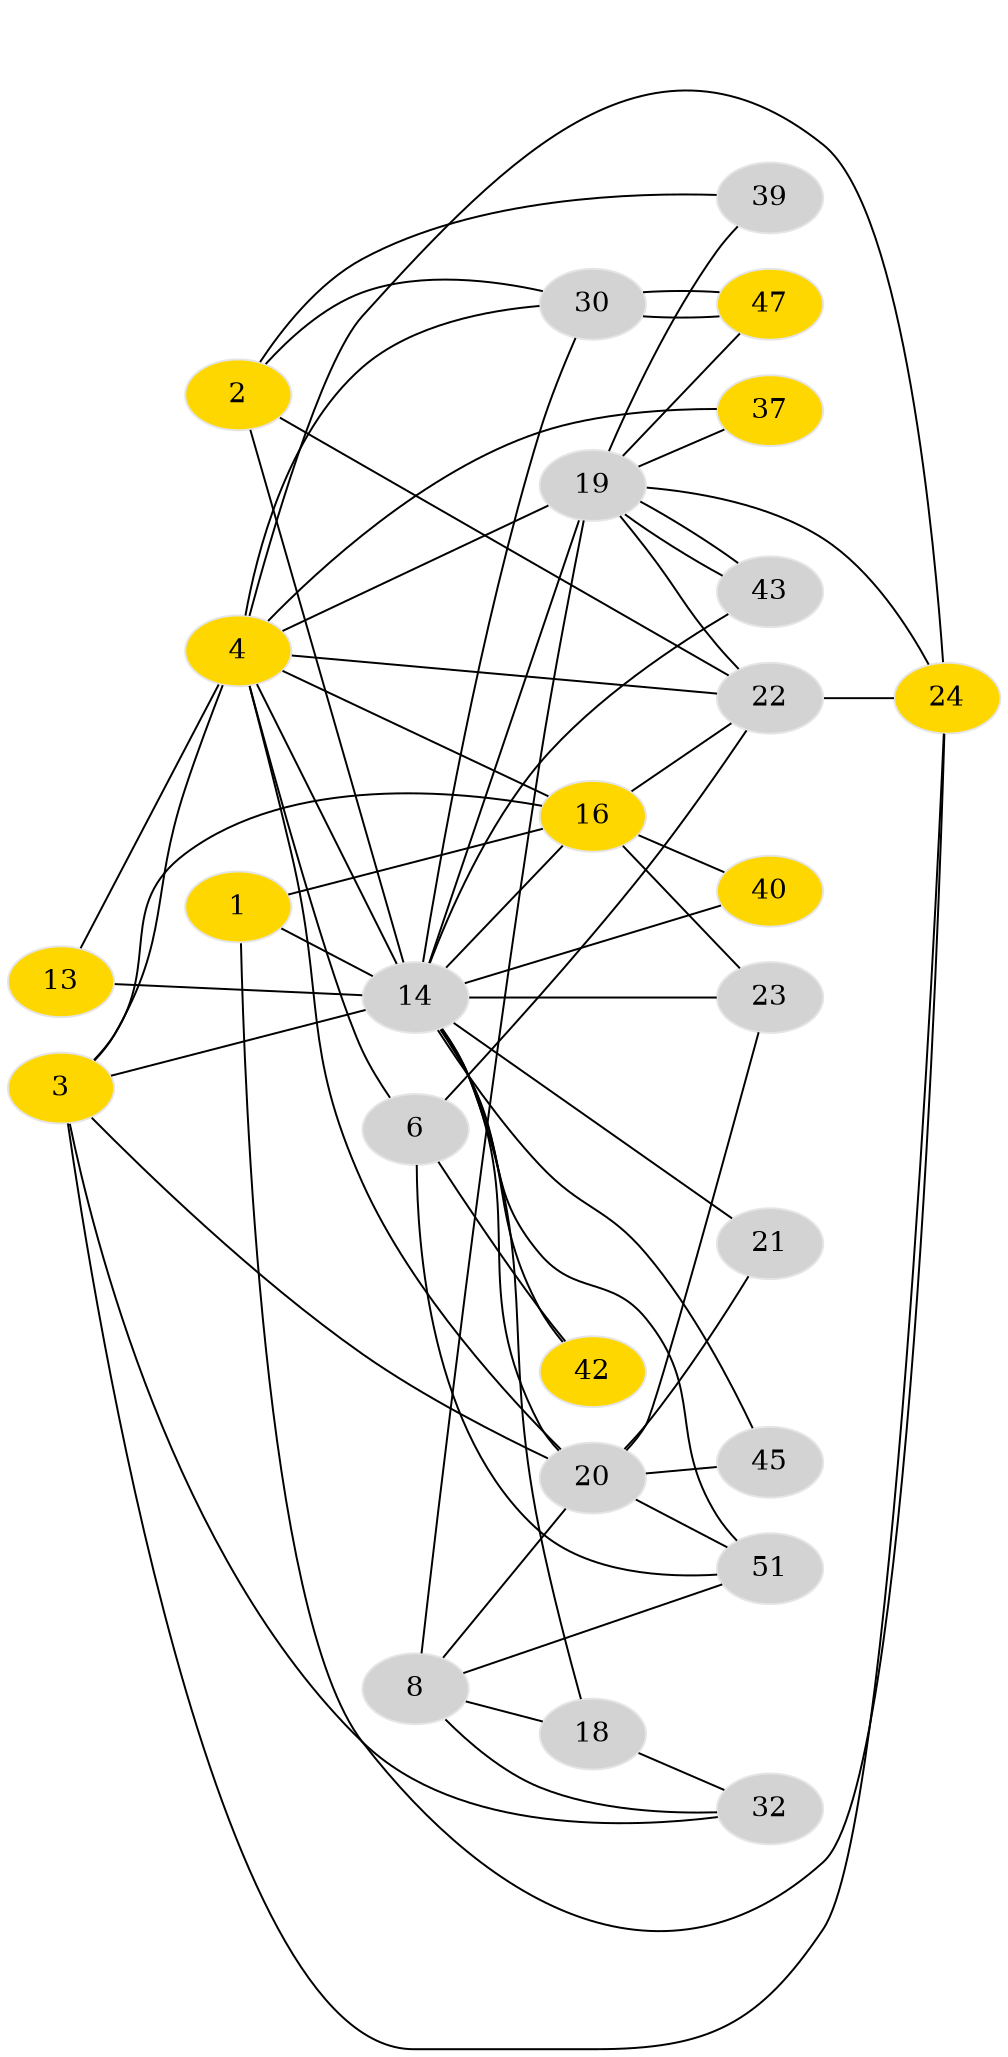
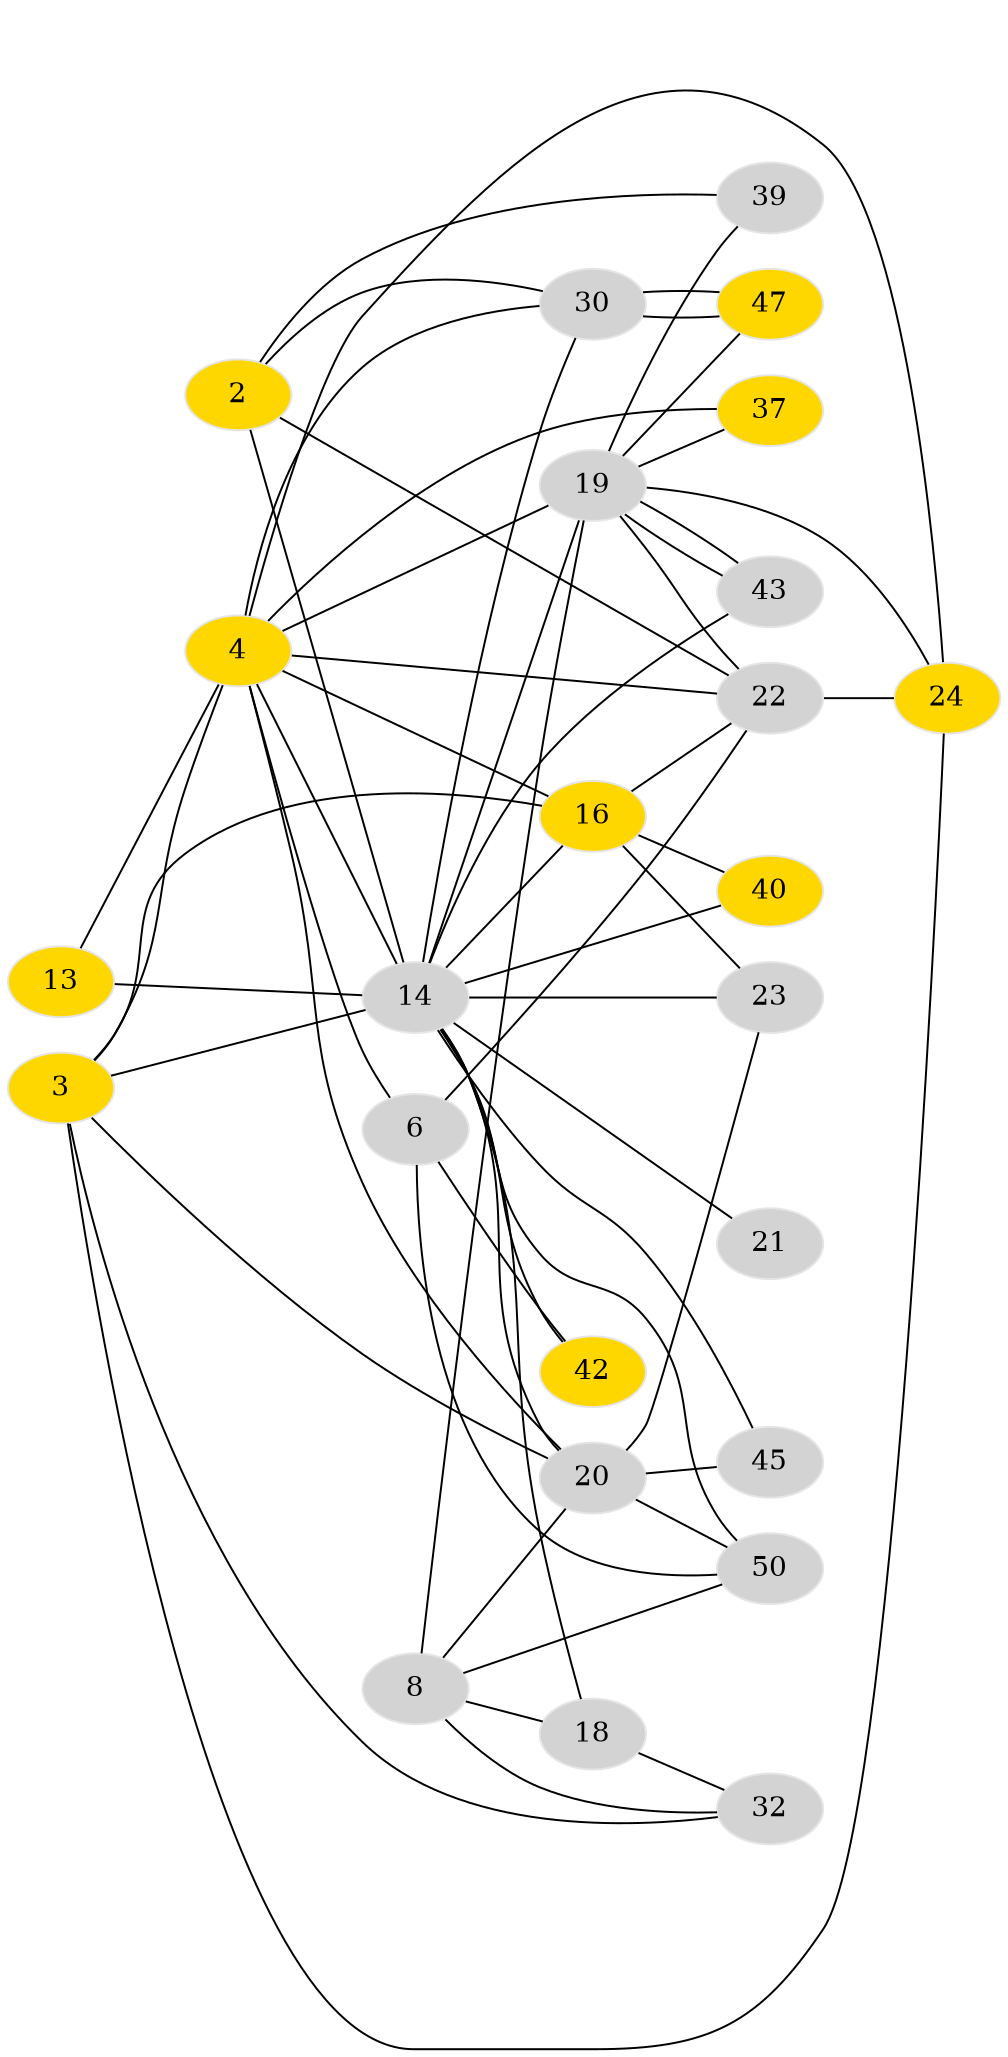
  graph {
    rankdir=LR
    node [color=gray90 fillcolor=lightgrey style=filled]
-   1 [fillcolor=gold super="+44"]
    14 [super="+15"]
    16 [fillcolor=gold super="+49"]
    24 [fillcolor=gold]
    30 [super="+38"]
    20 [super="+51"]
    19 [super="+34"]
    42 [fillcolor=gold]
-   50 [label=51]
+   50
    18
    45
    21
    23 [super="+26"]
    40 [fillcolor=gold]
    43
    22 [super="+25"]
    2 [fillcolor=gold super="+7+9"]
    39
    4 [fillcolor=gold super="+35+28+11+27"]
    6 [super="+12"]
    37 [fillcolor=gold]
    47 [fillcolor=gold]
    3 [fillcolor=gold super="+5"]
    32
    8 [super="+29+10"]
    13 [fillcolor=gold]
-   1 -- 14
-   1 -- 16
-   1 -- 24
    14 -- 16
    14 -- 30
    14 -- 20 [weight=2]
    14 -- 19
    14 -- 42 [weight=2]
    14 -- 50
    14 -- 18
    14 -- 45
    14 -- 21
    14 -- 23
    14 -- 40 [weight=2]
    14 -- 43
    16 -- 23
    16 -- 40
    16 -- 22
    30 -- 47
    30 -- 47
    20 -- 50
    20 -- 45 [weight=2]
-   20 -- 21
    20 -- 23
    19 -- 24
    19 -- 43
    19 -- 43
    19 -- 22
    19 -- 39 [weight=2]
    19 -- 37
    19 -- 47
    18 -- 32
    22 -- 24
    2 -- 14
    2 -- 30
    2 -- 22
    2 -- 39
    4 -- 14
    4 -- 16
    4 -- 24
    4 -- 30 [weight=2]
    4 -- 20 [weight=2]
    4 -- 19
    4 -- 22 [weight=3]
    4 -- 6
    4 -- 37 [weight=2]
    6 -- 42
    6 -- 50
    6 -- 22
    3 -- 14 [weight=2]
    3 -- 16
    3 -- 24
    3 -- 20
    3 -- 4
    3 -- 32
    8 -- 20
    8 -- 19
    8 -- 50
    8 -- 18 [weight=2]
    8 -- 32
    13 -- 14 [weight=2]
    13 -- 4
  }
